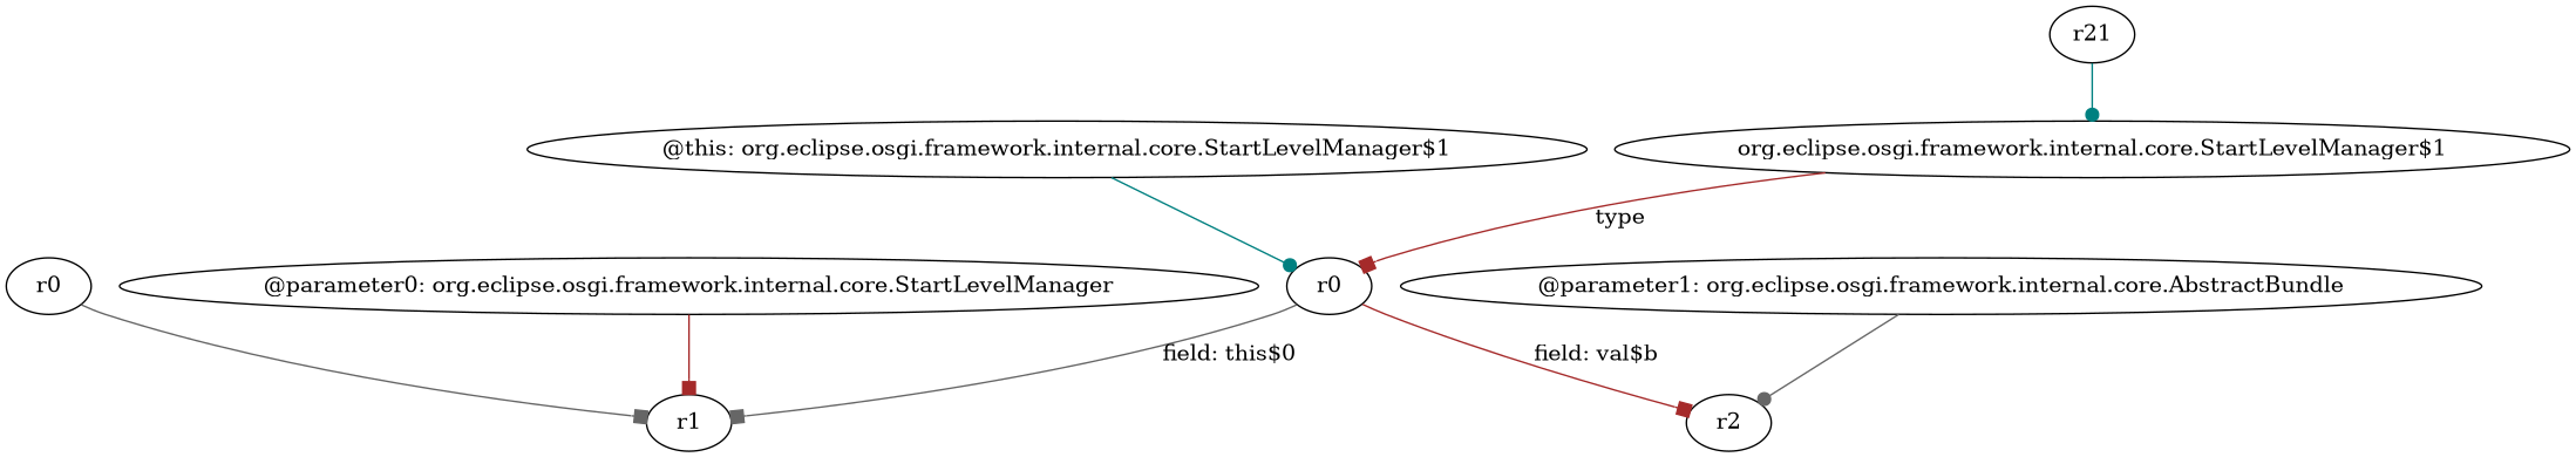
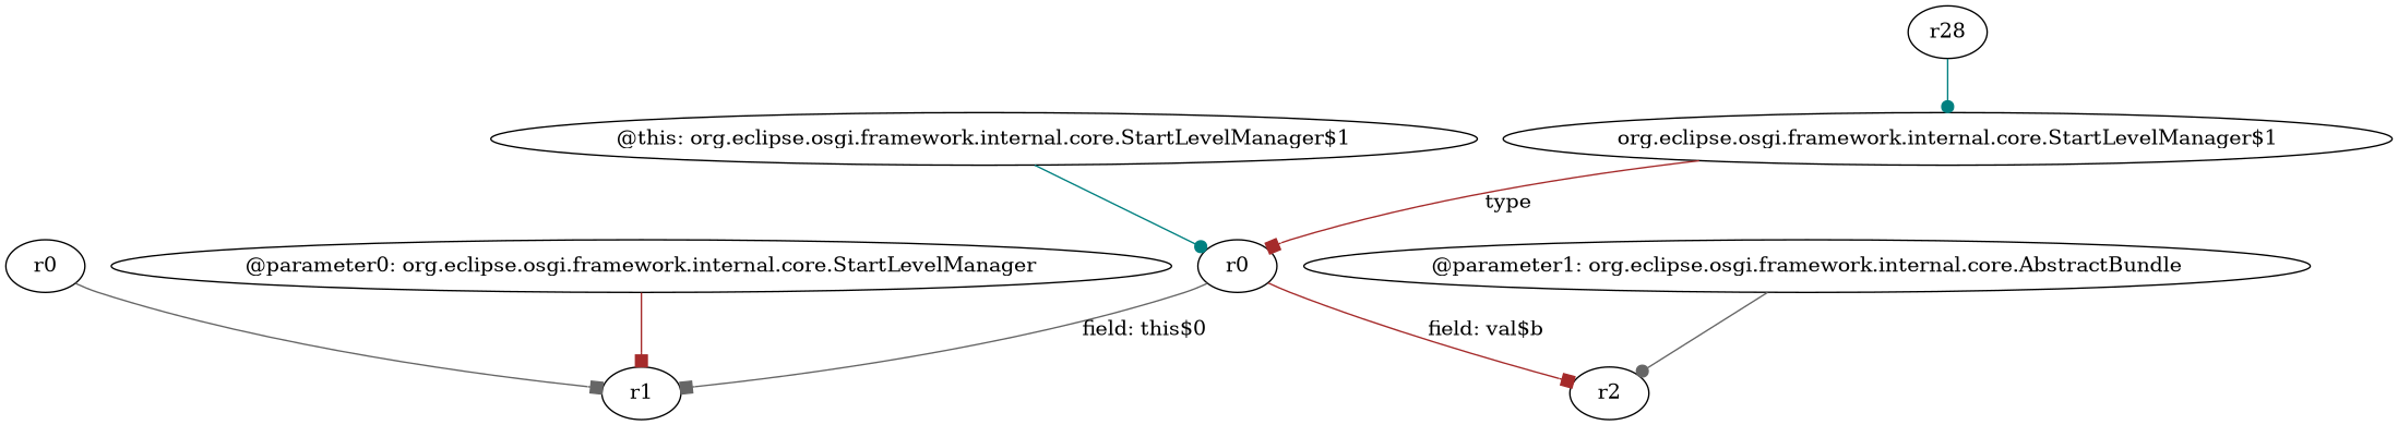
  digraph {
    edge [arrowhead=box color=gray40]
    n1 [label="@this: org.eclipse.osgi.framework.internal.core.StartLevelManager$1"]
    n2 [label=r0]
    n3 [label=r1]
    n4 [label=r2]
    n5 [label=r0]
-   n6 [label=r21]
+   n6 [label=r28]
    n7 [label="org.eclipse.osgi.framework.internal.core.StartLevelManager$1"]
    n8 [label="@parameter0: org.eclipse.osgi.framework.internal.core.StartLevelManager"]
    n9 [label="@parameter1: org.eclipse.osgi.framework.internal.core.AbstractBundle"]
    n1 -> n2 [arrowhead=dot color=teal]
    n2 -> n3 [label="field: this$0"]
    n2 -> n4 [color=brown label="field: val$b"]
    n5 -> n3
    n6 -> n7 [arrowhead=dot color=teal]
    n7 -> n2 [color=brown label=type]
    n8 -> n3 [color=brown]
    n9 -> n4 [arrowhead=dot]
  }
